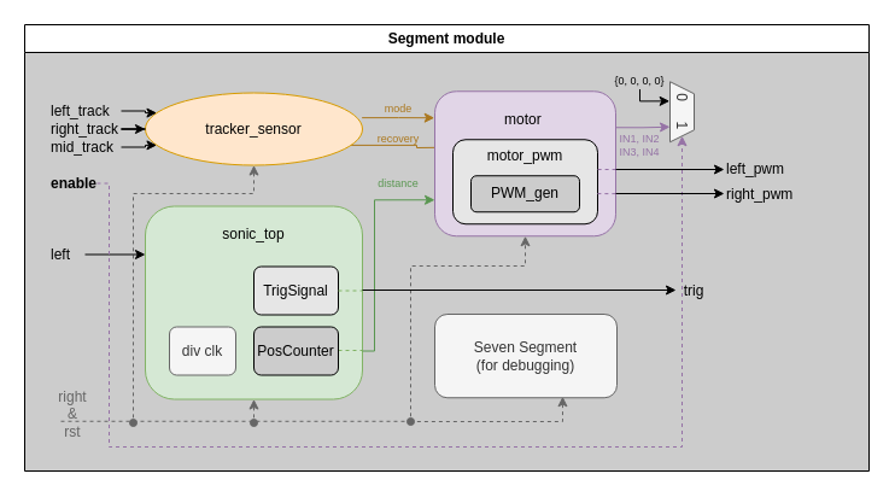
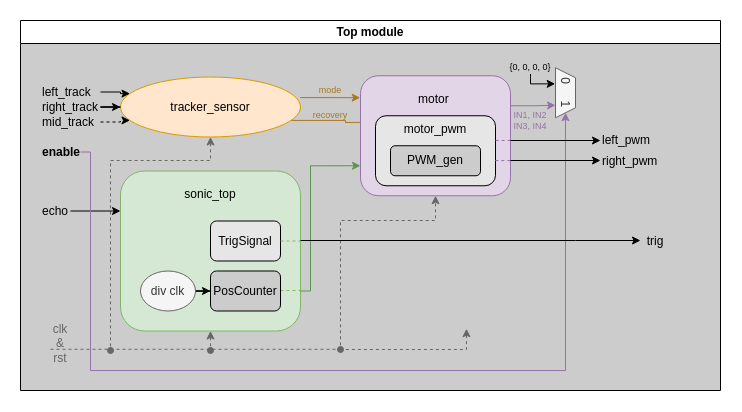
  <mxCell id="0" />
  <mxCell id="1" parent="0" />
- <mxCell id="2" value="Segment module" style="swimlane;whiteSpace=wrap;html=1;fillColor=#FFFFFF;swimlaneFillColor=#CCCCCC;strokeColor=#000000;" parent="1" vertex="1"><mxGeometry x="20" y="20" width="700" height="370" as="geometry" /></mxCell>
+ <mxCell id="2" value="Top module" style="swimlane;whiteSpace=wrap;html=1;fillColor=#FFFFFF;swimlaneFillColor=#CCCCCC;strokeColor=#000000;" parent="1" vertex="1"><mxGeometry x="20" y="20" width="700" height="370" as="geometry" /></mxCell>
  <mxCell id="3" style="edgeStyle=orthogonalEdgeStyle;rounded=0;orthogonalLoop=1;jettySize=auto;html=1;exitX=0.998;exitY=0.344;exitDx=0;exitDy=0;entryX=-0.002;entryY=0.183;entryDx=0;entryDy=0;entryPerimeter=0;exitPerimeter=0;strokeColor=#AB781F;" parent="2" source="6" target="10" edge="1"><mxGeometry relative="1" as="geometry"><Array as="points" /></mxGeometry></mxCell>
  <mxCell id="4" style="edgeStyle=orthogonalEdgeStyle;rounded=0;orthogonalLoop=1;jettySize=auto;html=1;exitX=1;exitY=0.75;exitDx=0;exitDy=0;fillColor=#ffe6cc;strokeColor=#AB781F;" parent="2" source="6" edge="1"><mxGeometry relative="1" as="geometry"><mxPoint x="370" y="101.5" as="targetPoint" /></mxGeometry></mxCell>
  <mxCell id="5" style="edgeStyle=orthogonalEdgeStyle;rounded=0;orthogonalLoop=1;jettySize=auto;html=1;exitX=0.5;exitY=1;exitDx=0;exitDy=0;dashed=1;fillColor=#f5f5f5;strokeColor=#666666;startArrow=classic;startFill=1;endArrow=oval;endFill=1;" parent="2" source="6" edge="1"><mxGeometry relative="1" as="geometry"><mxPoint x="90" y="330" as="targetPoint" /><Array as="points"><mxPoint x="190" y="140" /><mxPoint x="90" y="140" /></Array></mxGeometry></mxCell>
  <mxCell id="6" value="tracker_sensor" style="ellipse;whiteSpace=wrap;html=1;fillColor=#ffe6cc;strokeColor=#d79b00;" parent="2" vertex="1"><mxGeometry x="100" y="56.5" width="180" height="60" as="geometry" /></mxCell>
  <mxCell id="7" style="edgeStyle=orthogonalEdgeStyle;rounded=0;orthogonalLoop=1;jettySize=auto;html=1;startArrow=classic;startFill=1;endArrow=oval;endFill=1;fillColor=#f5f5f5;strokeColor=#666666;dashed=1;" parent="2" edge="1"><mxGeometry relative="1" as="geometry"><mxPoint x="320" y="329" as="targetPoint" /><mxPoint x="445.974" y="308.25" as="sourcePoint" /><Array as="points"><mxPoint x="446" y="329" /></Array></mxGeometry></mxCell>
- <mxCell id="8" value="Seven Segment&lt;div&gt;(for debugging)&lt;/div&gt;" style="rounded=1;whiteSpace=wrap;html=1;fillColor=#f5f5f5;fontColor=#333333;strokeColor=#666666;" parent="2" vertex="1"><mxGeometry x="340" y="240" width="151" height="69.25" as="geometry" /></mxCell>
  <mxCell id="9" value="" style="group" parent="2" vertex="1" connectable="0"><mxGeometry x="340" y="55.25" width="150" height="120" as="geometry" /></mxCell>
  <mxCell id="10" value="motor&amp;nbsp;&lt;div&gt;&lt;br&gt;&lt;/div&gt;&lt;div&gt;&lt;br&gt;&lt;/div&gt;&lt;div&gt;&lt;br&gt;&lt;/div&gt;&lt;div&gt;&lt;br&gt;&lt;/div&gt;&lt;div&gt;&lt;br&gt;&lt;/div&gt;" style="rounded=1;whiteSpace=wrap;html=1;fillColor=#e1d5e7;strokeColor=#9673a6;" parent="9" vertex="1"><mxGeometry width="150" height="120" as="geometry" /></mxCell>
  <mxCell id="11" value="" style="group" parent="9" vertex="1" connectable="0"><mxGeometry x="15" y="40" width="120" height="70" as="geometry" /></mxCell>
  <mxCell id="12" value="motor_pwm&lt;div&gt;&lt;br&gt;&lt;/div&gt;&lt;div&gt;&lt;br&gt;&lt;/div&gt;&lt;div&gt;&lt;br&gt;&lt;/div&gt;" style="rounded=1;whiteSpace=wrap;html=1;fillColor=#E6E6E6;" parent="11" vertex="1"><mxGeometry width="120" height="70" as="geometry" /></mxCell>
  <mxCell id="13" value="PWM_gen" style="rounded=1;whiteSpace=wrap;html=1;fillColor=#CCCCCC;" parent="11" vertex="1"><mxGeometry x="15" y="30" width="90" height="30" as="geometry" /></mxCell>
  <mxCell id="14" style="edgeStyle=orthogonalEdgeStyle;rounded=0;orthogonalLoop=1;jettySize=auto;html=1;exitX=1.001;exitY=0.355;exitDx=0;exitDy=0;exitPerimeter=0;endArrow=none;endFill=0;fillColor=#e1d5e7;strokeColor=#9673a6;dashed=1;" parent="9" source="12" edge="1"><mxGeometry relative="1" as="geometry"><mxPoint x="150" y="64.75" as="targetPoint" /><Array as="points"><mxPoint x="150" y="65" /></Array></mxGeometry></mxCell>
  <mxCell id="15" style="edgeStyle=orthogonalEdgeStyle;rounded=0;orthogonalLoop=1;jettySize=auto;html=1;exitX=0.999;exitY=0.64;exitDx=0;exitDy=0;exitPerimeter=0;endArrow=none;endFill=0;fillColor=#e1d5e7;strokeColor=#9673a6;dashed=1;entryX=0.999;entryY=0.707;entryDx=0;entryDy=0;entryPerimeter=0;" parent="9" source="12" target="10" edge="1"><mxGeometry relative="1" as="geometry"><mxPoint x="145" y="75" as="sourcePoint" /><mxPoint x="160" y="74.75" as="targetPoint" /><Array as="points"><mxPoint x="145" y="85" /></Array></mxGeometry></mxCell>
  <mxCell id="16" value="" style="group" parent="2" vertex="1" connectable="0"><mxGeometry x="100" y="150.5" width="180" height="160" as="geometry" /></mxCell>
  <mxCell id="17" style="edgeStyle=orthogonalEdgeStyle;rounded=0;orthogonalLoop=1;jettySize=auto;html=1;exitX=0.5;exitY=1;exitDx=0;exitDy=0;fillColor=#f5f5f5;strokeColor=#666666;dashed=1;startArrow=classic;startFill=1;endArrow=oval;endFill=1;" parent="16" source="18" edge="1"><mxGeometry relative="1" as="geometry"><mxPoint x="90" y="179.5" as="targetPoint" /></mxGeometry></mxCell>
  <mxCell id="18" value="sonic_top&lt;div&gt;&lt;br&gt;&lt;/div&gt;&lt;div&gt;&lt;br&gt;&lt;/div&gt;&lt;div&gt;&lt;br&gt;&lt;/div&gt;&lt;div&gt;&lt;br&gt;&lt;/div&gt;&lt;div&gt;&lt;br&gt;&lt;/div&gt;&lt;div&gt;&lt;br&gt;&lt;/div&gt;&lt;div&gt;&lt;br&gt;&lt;/div&gt;&lt;div&gt;&lt;br&gt;&lt;/div&gt;" style="rounded=1;whiteSpace=wrap;html=1;fillColor=#d5e8d4;strokeColor=#82b366;" parent="16" vertex="1"><mxGeometry width="180" height="160" as="geometry" /></mxCell>
- <mxCell id="20" value="div clk" style="rounded=1;whiteSpace=wrap;html=1;fillColor=#f5f5f5;fontColor=#333333;strokeColor=#666666;" parent="16" vertex="1"><mxGeometry x="20" y="100" width="55" height="40" as="geometry" /></mxCell>
+ <mxCell id="19" style="edgeStyle=orthogonalEdgeStyle;rounded=0;orthogonalLoop=1;jettySize=auto;html=1;entryX=0;entryY=0.5;entryDx=0;entryDy=0;" parent="16" source="20" target="23" edge="1"><mxGeometry relative="1" as="geometry" /></mxCell>
+ <mxCell id="20" value="div clk" style="ellipse;whiteSpace=wrap;html=1;fillColor=#f5f5f5;fontColor=#333333;strokeColor=#666666;" parent="16" vertex="1"><mxGeometry x="20" y="100" width="55" height="40" as="geometry" /></mxCell>
  <mxCell id="21" value="TrigSignal" style="rounded=1;whiteSpace=wrap;html=1;fillColor=#E6E6E6;" parent="16" vertex="1"><mxGeometry x="90" y="50" width="70" height="40" as="geometry" /></mxCell>
  <mxCell id="22" style="edgeStyle=orthogonalEdgeStyle;rounded=0;orthogonalLoop=1;jettySize=auto;html=1;endArrow=none;endFill=0;dashed=1;fillColor=#d5e8d4;strokeColor=#82b366;" parent="16" source="23" edge="1"><mxGeometry relative="1" as="geometry"><mxPoint x="180" y="119.5" as="targetPoint" /><Array as="points"><mxPoint x="180" y="120" /></Array></mxGeometry></mxCell>
  <mxCell id="23" value="PosCounter" style="rounded=1;whiteSpace=wrap;html=1;fillColor=#cccccc;" parent="16" vertex="1"><mxGeometry x="90" y="100" width="70" height="40" as="geometry" /></mxCell>
  <mxCell id="24" style="edgeStyle=orthogonalEdgeStyle;rounded=0;orthogonalLoop=1;jettySize=auto;html=1;exitX=1;exitY=0.5;exitDx=0;exitDy=0;entryX=1.001;entryY=0.435;entryDx=0;entryDy=0;entryPerimeter=0;fillColor=#d5e8d4;strokeColor=#82b366;endArrow=none;endFill=0;dashed=1;" parent="16" source="21" target="18" edge="1"><mxGeometry relative="1" as="geometry" /></mxCell>
  <mxCell id="25" value="mode" style="text;html=1;align=center;verticalAlign=middle;whiteSpace=wrap;rounded=0;fontColor=#AB781F;fontSize=9;" parent="2" vertex="1"><mxGeometry x="280" y="55.25" width="60" height="30" as="geometry" /></mxCell>
  <mxCell id="26" value="recovery" style="text;html=1;align=center;verticalAlign=middle;whiteSpace=wrap;rounded=0;fontColor=#AB781F;fontSize=9;" parent="2" vertex="1"><mxGeometry x="280" y="80" width="60" height="30" as="geometry" /></mxCell>
  <mxCell id="27" style="edgeStyle=orthogonalEdgeStyle;rounded=0;orthogonalLoop=1;jettySize=auto;html=1;exitX=1;exitY=0.75;exitDx=0;exitDy=0;entryX=0;entryY=0.75;entryDx=0;entryDy=0;fillColor=#d5e8d4;strokeColor=#599650;" parent="2" source="18" target="10" edge="1"><mxGeometry relative="1" as="geometry"><Array as="points"><mxPoint x="290" y="270" /><mxPoint x="290" y="145" /></Array></mxGeometry></mxCell>
- <mxCell id="28" value="distance" style="text;html=1;align=center;verticalAlign=middle;whiteSpace=wrap;rounded=0;fontColor=#599650;fontSize=9;" parent="2" vertex="1"><mxGeometry x="280" y="116.5" width="60" height="30" as="geometry" /></mxCell>
  <mxCell id="29" style="edgeStyle=orthogonalEdgeStyle;rounded=0;orthogonalLoop=1;jettySize=auto;html=1;entryX=0.5;entryY=1;entryDx=0;entryDy=0;dashed=1;fillColor=#f5f5f5;strokeColor=#666666;" parent="2" target="10" edge="1"><mxGeometry relative="1" as="geometry"><mxPoint x="370" y="178.75" as="targetPoint" /><mxPoint x="30" y="328.75" as="sourcePoint" /><Array as="points"><mxPoint x="320" y="329" /><mxPoint x="320" y="200" /><mxPoint x="415" y="200" /></Array></mxGeometry></mxCell>
- <mxCell id="30" value="right&lt;div&gt;&lt;span style=&quot;background-color: initial;&quot;&gt;&amp;amp;&lt;/span&gt;&lt;/div&gt;&lt;div&gt;&lt;span style=&quot;background-color: initial;&quot;&gt;rst&lt;/span&gt;&lt;/div&gt;" style="text;html=1;align=center;verticalAlign=middle;whiteSpace=wrap;rounded=0;fontColor=#666666;" parent="2" vertex="1"><mxGeometry x="20" y="296.5" width="40" height="53.5" as="geometry" /></mxCell>
+ <mxCell id="30" value="clk&lt;div&gt;&lt;span style=&quot;background-color: initial;&quot;&gt;&amp;amp;&lt;/span&gt;&lt;/div&gt;&lt;div&gt;&lt;span style=&quot;background-color: initial;&quot;&gt;rst&lt;/span&gt;&lt;/div&gt;" style="text;html=1;align=center;verticalAlign=middle;whiteSpace=wrap;rounded=0;fontColor=#666666;" parent="2" vertex="1"><mxGeometry x="20" y="296.5" width="40" height="53.5" as="geometry" /></mxCell>
  <mxCell id="31" style="edgeStyle=orthogonalEdgeStyle;rounded=0;orthogonalLoop=1;jettySize=auto;html=1;entryX=0;entryY=0.25;entryDx=0;entryDy=0;" parent="2" source="32" target="18" edge="1"><mxGeometry relative="1" as="geometry" /></mxCell>
- <mxCell id="32" value="left" style="text;html=1;align=left;verticalAlign=middle;whiteSpace=wrap;rounded=0;" parent="2" vertex="1"><mxGeometry x="20" y="175.5" width="30" height="30" as="geometry" /></mxCell>
- <mxCell id="33" style="edgeStyle=orthogonalEdgeStyle;rounded=0;orthogonalLoop=1;jettySize=auto;html=1;entryX=1;entryY=0.5;entryDx=0;entryDy=0;fillColor=#e1d5e7;strokeColor=#9673a6;dashed=1;" parent="2" source="34" target="47" edge="1"><mxGeometry relative="1" as="geometry"><Array as="points"><mxPoint x="70" y="131" /><mxPoint x="70" y="350" /><mxPoint x="545" y="350" /></Array></mxGeometry></mxCell>
+ <mxCell id="32" value="echo" style="text;html=1;align=left;verticalAlign=middle;whiteSpace=wrap;rounded=0;" parent="2" vertex="1"><mxGeometry x="20" y="175.5" width="30" height="30" as="geometry" /></mxCell>
+ <mxCell id="33" style="edgeStyle=orthogonalEdgeStyle;rounded=0;orthogonalLoop=1;jettySize=auto;html=1;entryX=1;entryY=0.5;entryDx=0;entryDy=0;fillColor=#e1d5e7;strokeColor=#9673a6;dashed=0;" parent="2" source="34" target="47" edge="1"><mxGeometry relative="1" as="geometry"><Array as="points"><mxPoint x="70" y="131" /><mxPoint x="70" y="350" /><mxPoint x="545" y="350" /></Array></mxGeometry></mxCell>
  <mxCell id="34" value="enable" style="text;html=1;align=left;verticalAlign=middle;whiteSpace=wrap;rounded=0;fontStyle=1" parent="2" vertex="1"><mxGeometry x="20" y="116.5" width="40" height="30" as="geometry" /></mxCell>
  <mxCell id="35" style="edgeStyle=orthogonalEdgeStyle;rounded=0;orthogonalLoop=1;jettySize=auto;html=1;entryX=0;entryY=0.5;entryDx=0;entryDy=0;" parent="2" source="36" target="6" edge="1"><mxGeometry relative="1" as="geometry" /></mxCell>
  <mxCell id="36" value="right&lt;span style=&quot;color: rgba(0, 0, 0, 0); font-family: monospace; font-size: 0px; text-wrap-mode: nowrap;&quot;&gt;%3CmxGraphModel%3E%3Croot%3E%3CmxCell%20id%3D%220%22%2F%3E%3CmxCell%20id%3D%221%22%20parent%3D%220%22%2F%3E%3CmxCell%20id%3D%222%22%20value%3D%22left_track%22%20style%3D%22text%3Bhtml%3D1%3Balign%3Dcenter%3BverticalAlign%3Dmiddle%3BwhiteSpace%3Dwrap%3Brounded%3D0%3B%22%20vertex%3D%221%22%20parent%3D%221%22%3E%3CmxGeometry%20x%3D%22160%22%20y%3D%22246.5%22%20width%3D%2260%22%20height%3D%2230%22%20as%3D%22geometry%22%2F%3E%3C%2FmxCell%3E%3C%2Froot%3E%3C%2FmxGraphModel%3E&lt;/span&gt;_track" style="text;html=1;align=left;verticalAlign=middle;whiteSpace=wrap;rounded=0;" parent="2" vertex="1"><mxGeometry x="20" y="71.5" width="60" height="30" as="geometry" /></mxCell>
- <mxCell id="37" style="edgeStyle=orthogonalEdgeStyle;rounded=0;orthogonalLoop=1;jettySize=auto;html=1;entryX=0;entryY=0.75;entryDx=0;entryDy=0;" parent="2" source="38" target="6" edge="1"><mxGeometry relative="1" as="geometry" /></mxCell>
+ <mxCell id="37" style="edgeStyle=orthogonalEdgeStyle;rounded=0;orthogonalLoop=1;jettySize=auto;html=1;entryX=0;entryY=0.75;entryDx=0;entryDy=0;dashed=1;" parent="2" source="38" target="6" edge="1"><mxGeometry relative="1" as="geometry" /></mxCell>
  <mxCell id="38" value="mid_track" style="text;html=1;align=left;verticalAlign=middle;whiteSpace=wrap;rounded=0;" parent="2" vertex="1"><mxGeometry x="20" y="86.5" width="60" height="30" as="geometry" /></mxCell>
  <mxCell id="39" style="edgeStyle=orthogonalEdgeStyle;rounded=0;orthogonalLoop=1;jettySize=auto;html=1;entryX=0;entryY=0.25;entryDx=0;entryDy=0;" parent="2" source="40" target="6" edge="1"><mxGeometry relative="1" as="geometry" /></mxCell>
  <mxCell id="40" value="left_track" style="text;html=1;align=left;verticalAlign=middle;whiteSpace=wrap;rounded=0;" parent="2" vertex="1"><mxGeometry x="20" y="56.5" width="60" height="30" as="geometry" /></mxCell>
  <mxCell id="41" style="edgeStyle=orthogonalEdgeStyle;rounded=0;orthogonalLoop=1;jettySize=auto;html=1;startArrow=classic;startFill=1;endArrow=none;endFill=0;" parent="2" source="42" edge="1"><mxGeometry relative="1" as="geometry"><mxPoint x="280" y="220" as="targetPoint" /><Array as="points"><mxPoint x="555" y="220" /><mxPoint x="330" y="220" /><mxPoint x="280" y="221" /></Array></mxGeometry></mxCell>
- <mxCell id="42" value="trig" style="text;html=1;align=center;verticalAlign=middle;whiteSpace=wrap;rounded=0;" parent="2" vertex="1"><mxGeometry x="540" y="205.5" width="30" height="30" as="geometry" /></mxCell>
+ <mxCell id="42" value="trig" style="text;html=1;align=center;verticalAlign=middle;whiteSpace=wrap;rounded=0;" parent="2" vertex="1"><mxGeometry x="620" y="205.5" width="30" height="30" as="geometry" /></mxCell>
  <mxCell id="43" style="edgeStyle=orthogonalEdgeStyle;rounded=0;orthogonalLoop=1;jettySize=auto;html=1;startArrow=classic;startFill=1;endArrow=none;endFill=0;" parent="2" source="44" edge="1"><mxGeometry relative="1" as="geometry"><mxPoint x="490" y="120" as="targetPoint" /></mxGeometry></mxCell>
  <mxCell id="44" value="left_pwm" style="text;html=1;align=left;verticalAlign=middle;whiteSpace=wrap;rounded=0;" parent="2" vertex="1"><mxGeometry x="580" y="110" width="70" height="20" as="geometry" /></mxCell>
  <mxCell id="45" value="right_pwm" style="text;html=1;align=left;verticalAlign=middle;whiteSpace=wrap;rounded=0;" parent="2" vertex="1"><mxGeometry x="580" y="130.5" width="70" height="20" as="geometry" /></mxCell>
  <mxCell id="46" style="edgeStyle=orthogonalEdgeStyle;rounded=0;orthogonalLoop=1;jettySize=auto;html=1;startArrow=classic;startFill=1;endArrow=none;endFill=0;" parent="2" source="45" edge="1"><mxGeometry relative="1" as="geometry"><mxPoint x="490" y="140" as="targetPoint" /></mxGeometry></mxCell>
  <mxCell id="47" value="0&amp;nbsp; &amp;nbsp; &amp;nbsp;1" style="shape=trapezoid;perimeter=trapezoidPerimeter;whiteSpace=wrap;html=1;fixedSize=1;rotation=90;size=10;fillColor=#f5f5f5;fontColor=#333333;strokeColor=#666666;" parent="2" vertex="1"><mxGeometry x="520" y="62.25" width="50" height="20" as="geometry" /></mxCell>
  <mxCell id="48" style="edgeStyle=orthogonalEdgeStyle;rounded=0;orthogonalLoop=1;jettySize=auto;html=1;exitX=1;exitY=0.25;exitDx=0;exitDy=0;entryX=0.75;entryY=1;entryDx=0;entryDy=0;fillColor=#e1d5e7;strokeColor=#9673a6;" parent="2" source="10" target="47" edge="1"><mxGeometry relative="1" as="geometry" /></mxCell>
  <mxCell id="49" value="{0, 0, 0, 0}" style="text;html=1;align=center;verticalAlign=middle;whiteSpace=wrap;rounded=0;fontSize=9;" parent="2" vertex="1"><mxGeometry x="480" y="40" width="60" height="13.5" as="geometry" /></mxCell>
  <mxCell id="50" style="edgeStyle=orthogonalEdgeStyle;rounded=0;orthogonalLoop=1;jettySize=auto;html=1;entryX=0.322;entryY=1.015;entryDx=0;entryDy=0;entryPerimeter=0;" parent="2" source="49" target="47" edge="1"><mxGeometry relative="1" as="geometry"><Array as="points"><mxPoint x="510" y="64" /><mxPoint x="535" y="64" /></Array></mxGeometry></mxCell>
  <mxCell id="51" value="IN1, IN2&lt;div&gt;IN3, IN4&lt;/div&gt;" style="text;html=1;align=center;verticalAlign=middle;whiteSpace=wrap;rounded=0;fontColor=#9573a5;fontSize=9;" parent="2" vertex="1"><mxGeometry x="480" y="85.25" width="60" height="30" as="geometry" /></mxCell>
